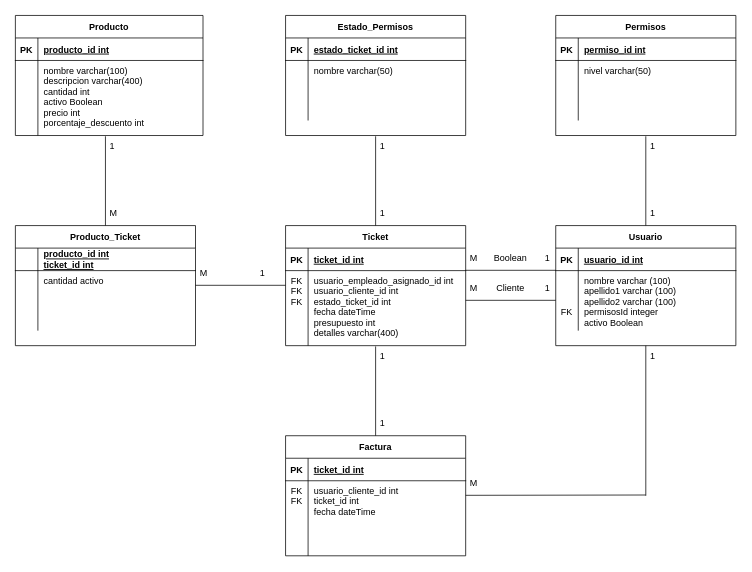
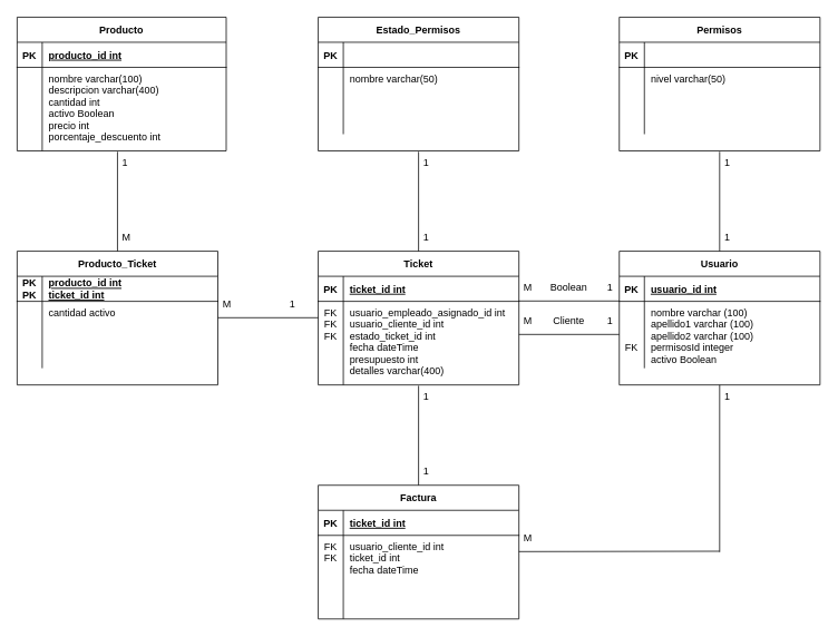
  <mxCell id="0" />
  <mxCell id="1" parent="0" />
  <mxCell id="2" value="Usuario" style="shape=table;startSize=30;container=1;collapsible=1;childLayout=tableLayout;fixedRows=1;rowLines=0;fontStyle=1;align=center;resizeLast=1;" parent="1" vertex="1"><mxGeometry x="740" y="300" width="240" height="160" as="geometry"><mxRectangle x="40" y="150" width="80" height="30" as="alternateBounds" /></mxGeometry></mxCell>
  <mxCell id="3" value="" style="shape=partialRectangle;collapsible=0;dropTarget=0;pointerEvents=0;fillColor=none;points=[[0,0.5],[1,0.5]];portConstraint=eastwest;top=0;left=0;right=0;bottom=1;" parent="2" vertex="1"><mxGeometry y="30" width="240" height="30" as="geometry" /></mxCell>
  <mxCell id="4" value="PK" style="shape=partialRectangle;overflow=hidden;connectable=0;fillColor=none;top=0;left=0;bottom=0;right=0;fontStyle=1;" parent="3" vertex="1"><mxGeometry width="30" height="30" as="geometry" /></mxCell>
  <mxCell id="5" value="usuario_id int" style="shape=partialRectangle;overflow=hidden;connectable=0;fillColor=none;top=0;left=0;bottom=0;right=0;align=left;spacingLeft=6;fontStyle=5;" parent="3" vertex="1"><mxGeometry x="30" width="210" height="30" as="geometry" /></mxCell>
  <mxCell id="6" value="" style="shape=partialRectangle;collapsible=0;dropTarget=0;pointerEvents=0;fillColor=none;points=[[0,0.5],[1,0.5]];portConstraint=eastwest;top=0;left=0;right=0;bottom=0;" parent="2" vertex="1"><mxGeometry y="60" width="240" height="80" as="geometry" /></mxCell>
  <mxCell id="7" value="&#10;&#10;&#10;FK" style="shape=partialRectangle;overflow=hidden;connectable=0;fillColor=none;top=0;left=0;bottom=0;right=0;verticalAlign=top;" parent="6" vertex="1"><mxGeometry width="30" height="80" as="geometry" /></mxCell>
  <mxCell id="8" value="nombre varchar (100)&#10;apellido1 varchar (100)&#10;apellido2 varchar (100)&#10;permisosId integer&#10;activo Boolean" style="shape=partialRectangle;overflow=hidden;connectable=0;fillColor=none;top=0;left=0;bottom=0;right=0;align=left;spacingLeft=6;labelBorderColor=none;verticalAlign=top;horizontal=1;" parent="6" vertex="1"><mxGeometry x="30" width="210" height="80" as="geometry" /></mxCell>
  <mxCell id="9" value="Permisos" style="shape=table;startSize=30;container=1;collapsible=1;childLayout=tableLayout;fixedRows=1;rowLines=0;fontStyle=1;align=center;resizeLast=1;" vertex="1" parent="1"><mxGeometry x="740" width="240" height="160" as="geometry" y="20"><mxRectangle x="40" y="150" width="80" height="30" as="alternateBounds" /></mxGeometry></mxCell>
  <mxCell id="10" value="" style="shape=partialRectangle;collapsible=0;dropTarget=0;pointerEvents=0;fillColor=none;points=[[0,0.5],[1,0.5]];portConstraint=eastwest;top=0;left=0;right=0;bottom=1;" vertex="1" parent="9"><mxGeometry y="30" width="240" height="30" as="geometry" /></mxCell>
  <mxCell id="11" value="PK" style="shape=partialRectangle;overflow=hidden;connectable=0;fillColor=none;top=0;left=0;bottom=0;right=0;fontStyle=1;" vertex="1" parent="10"><mxGeometry width="30" height="30" as="geometry" /></mxCell>
- <mxCell id="12" value="permiso_id int" style="shape=partialRectangle;overflow=hidden;connectable=0;fillColor=none;top=0;left=0;bottom=0;right=0;align=left;spacingLeft=6;fontStyle=5;" vertex="1" parent="10"><mxGeometry x="30" width="210" height="30" as="geometry" /></mxCell>
  <mxCell id="13" value="" style="shape=partialRectangle;collapsible=0;dropTarget=0;pointerEvents=0;fillColor=none;points=[[0,0.5],[1,0.5]];portConstraint=eastwest;top=0;left=0;right=0;bottom=0;" vertex="1" parent="9"><mxGeometry y="60" width="240" height="80" as="geometry" /></mxCell>
  <mxCell id="14" value="" style="shape=partialRectangle;overflow=hidden;connectable=0;fillColor=none;top=0;left=0;bottom=0;right=0;verticalAlign=top;" vertex="1" parent="13"><mxGeometry width="30" height="80" as="geometry" /></mxCell>
  <mxCell id="15" value="nivel varchar(50)" style="shape=partialRectangle;overflow=hidden;connectable=0;fillColor=none;top=0;left=0;bottom=0;right=0;align=left;spacingLeft=6;labelBorderColor=none;verticalAlign=top;horizontal=1;" vertex="1" parent="13"><mxGeometry x="30" width="210" height="80" as="geometry" /></mxCell>
  <mxCell id="16" value="Producto" style="shape=table;startSize=30;container=1;collapsible=1;childLayout=tableLayout;fixedRows=1;rowLines=0;fontStyle=1;align=center;resizeLast=1;" vertex="1" parent="1"><mxGeometry x="20" width="250" height="160" as="geometry" y="20"><mxRectangle x="40" y="150" width="80" height="30" as="alternateBounds" /></mxGeometry></mxCell>
  <mxCell id="17" value="" style="shape=partialRectangle;collapsible=0;dropTarget=0;pointerEvents=0;fillColor=none;points=[[0,0.5],[1,0.5]];portConstraint=eastwest;top=0;left=0;right=0;bottom=1;" vertex="1" parent="16"><mxGeometry y="30" width="250" height="30" as="geometry" /></mxCell>
  <mxCell id="18" value="PK" style="shape=partialRectangle;overflow=hidden;connectable=0;fillColor=none;top=0;left=0;bottom=0;right=0;fontStyle=1;" vertex="1" parent="17"><mxGeometry width="30" height="30" as="geometry" /></mxCell>
  <mxCell id="19" value="producto_id int" style="shape=partialRectangle;overflow=hidden;connectable=0;fillColor=none;top=0;left=0;bottom=0;right=0;align=left;spacingLeft=6;fontStyle=5;" vertex="1" parent="17"><mxGeometry x="30" width="220" height="30" as="geometry" /></mxCell>
  <mxCell id="20" value="" style="shape=partialRectangle;collapsible=0;dropTarget=0;pointerEvents=0;fillColor=none;points=[[0,0.5],[1,0.5]];portConstraint=eastwest;top=0;left=0;right=0;bottom=0;" vertex="1" parent="16"><mxGeometry y="60" width="250" height="100" as="geometry" /></mxCell>
  <mxCell id="21" value="" style="shape=partialRectangle;overflow=hidden;connectable=0;fillColor=none;top=0;left=0;bottom=0;right=0;verticalAlign=top;" vertex="1" parent="20"><mxGeometry width="30" height="100" as="geometry" /></mxCell>
  <mxCell id="22" value="nombre varchar(100)&#10;descripcion varchar(400)&#10;cantidad int&#10;activo Boolean&#10;precio int&#10;porcentaje_descuento int" style="shape=partialRectangle;overflow=hidden;connectable=0;fillColor=none;top=0;left=0;bottom=0;right=0;align=left;spacingLeft=6;labelBorderColor=none;verticalAlign=top;horizontal=1;" vertex="1" parent="20"><mxGeometry x="30" width="220" height="100" as="geometry" /></mxCell>
  <mxCell id="23" value="Ticket" style="shape=table;startSize=30;container=1;collapsible=1;childLayout=tableLayout;fixedRows=1;rowLines=0;fontStyle=1;align=center;resizeLast=1;" vertex="1" parent="1"><mxGeometry y="300" width="240" height="160" as="geometry" x="380"><mxRectangle x="40" y="150" width="80" height="30" as="alternateBounds" /></mxGeometry></mxCell>
  <mxCell id="24" value="" style="shape=partialRectangle;collapsible=0;dropTarget=0;pointerEvents=0;fillColor=none;points=[[0,0.5],[1,0.5]];portConstraint=eastwest;top=0;left=0;right=0;bottom=1;" vertex="1" parent="23"><mxGeometry y="30" width="240" height="30" as="geometry" /></mxCell>
  <mxCell id="25" value="PK" style="shape=partialRectangle;overflow=hidden;connectable=0;fillColor=none;top=0;left=0;bottom=0;right=0;fontStyle=1;" vertex="1" parent="24"><mxGeometry width="30" height="30" as="geometry" /></mxCell>
  <mxCell id="26" value="ticket_id int" style="shape=partialRectangle;overflow=hidden;connectable=0;fillColor=none;top=0;left=0;bottom=0;right=0;align=left;spacingLeft=6;fontStyle=5;" vertex="1" parent="24"><mxGeometry x="30" width="210" height="30" as="geometry" /></mxCell>
  <mxCell id="27" value="" style="shape=partialRectangle;collapsible=0;dropTarget=0;pointerEvents=0;fillColor=none;points=[[0,0.5],[1,0.5]];portConstraint=eastwest;top=0;left=0;right=0;bottom=0;" vertex="1" parent="23"><mxGeometry y="60" width="240" height="100" as="geometry" /></mxCell>
  <mxCell id="28" value="FK&#10;FK&#10;FK" style="shape=partialRectangle;overflow=hidden;connectable=0;fillColor=none;top=0;left=0;bottom=0;right=0;verticalAlign=top;" vertex="1" parent="27"><mxGeometry width="30" height="100" as="geometry" /></mxCell>
  <mxCell id="29" value="usuario_empleado_asignado_id int&#10;usuario_cliente_id int&#10;estado_ticket_id int&#10;fecha dateTime&#10;presupuesto int&#10;detalles varchar(400)" style="shape=partialRectangle;overflow=hidden;connectable=0;fillColor=none;top=0;left=0;bottom=0;right=0;align=left;spacingLeft=6;labelBorderColor=none;verticalAlign=top;horizontal=1;" vertex="1" parent="27"><mxGeometry x="30" width="210" height="100" as="geometry" /></mxCell>
  <mxCell id="30" value="Estado_Permisos" style="shape=table;startSize=30;container=1;collapsible=1;childLayout=tableLayout;fixedRows=1;rowLines=0;fontStyle=1;align=center;resizeLast=1;" vertex="1" parent="1"><mxGeometry width="240" height="160" as="geometry" x="380" y="20"><mxRectangle x="40" y="150" width="80" height="30" as="alternateBounds" /></mxGeometry></mxCell>
  <mxCell id="31" value="" style="shape=partialRectangle;collapsible=0;dropTarget=0;pointerEvents=0;fillColor=none;points=[[0,0.5],[1,0.5]];portConstraint=eastwest;top=0;left=0;right=0;bottom=1;" vertex="1" parent="30"><mxGeometry y="30" width="240" height="30" as="geometry" /></mxCell>
  <mxCell id="32" value="PK" style="shape=partialRectangle;overflow=hidden;connectable=0;fillColor=none;top=0;left=0;bottom=0;right=0;fontStyle=1;" vertex="1" parent="31"><mxGeometry width="30" height="30" as="geometry" /></mxCell>
- <mxCell id="33" value="estado_ticket_id int" style="shape=partialRectangle;overflow=hidden;connectable=0;fillColor=none;top=0;left=0;bottom=0;right=0;align=left;spacingLeft=6;fontStyle=5;" vertex="1" parent="31"><mxGeometry x="30" width="210" height="30" as="geometry" /></mxCell>
  <mxCell id="34" value="" style="shape=partialRectangle;collapsible=0;dropTarget=0;pointerEvents=0;fillColor=none;points=[[0,0.5],[1,0.5]];portConstraint=eastwest;top=0;left=0;right=0;bottom=0;" vertex="1" parent="30"><mxGeometry y="60" width="240" height="80" as="geometry" /></mxCell>
  <mxCell id="35" value="" style="shape=partialRectangle;overflow=hidden;connectable=0;fillColor=none;top=0;left=0;bottom=0;right=0;verticalAlign=top;" vertex="1" parent="34"><mxGeometry width="30" height="80" as="geometry" /></mxCell>
  <mxCell id="36" value="nombre varchar(50)" style="shape=partialRectangle;overflow=hidden;connectable=0;fillColor=none;top=0;left=0;bottom=0;right=0;align=left;spacingLeft=6;labelBorderColor=none;verticalAlign=top;horizontal=1;" vertex="1" parent="34"><mxGeometry x="30" width="210" height="80" as="geometry" /></mxCell>
  <mxCell id="37" value="Producto_Ticket" style="shape=table;startSize=30;container=1;collapsible=1;childLayout=tableLayout;fixedRows=1;rowLines=0;fontStyle=1;align=center;resizeLast=1;" vertex="1" parent="1"><mxGeometry x="20" y="300" width="240" height="160" as="geometry"><mxRectangle x="40" y="150" width="80" height="30" as="alternateBounds" /></mxGeometry></mxCell>
  <mxCell id="38" value="" style="shape=partialRectangle;collapsible=0;dropTarget=0;pointerEvents=0;fillColor=none;points=[[0,0.5],[1,0.5]];portConstraint=eastwest;top=0;left=0;right=0;bottom=1;" vertex="1" parent="37"><mxGeometry y="30" width="240" height="30" as="geometry" /></mxCell>
+ <mxCell id="39" value="PK&#10;PK" style="shape=partialRectangle;overflow=hidden;connectable=0;fillColor=none;top=0;left=0;bottom=0;right=0;fontStyle=1;" vertex="1" parent="38"><mxGeometry width="30" height="30" as="geometry" /></mxCell>
  <mxCell id="40" value="producto_id int&#10;ticket_id int" style="shape=partialRectangle;overflow=hidden;connectable=0;fillColor=none;top=0;left=0;bottom=0;right=0;align=left;spacingLeft=6;fontStyle=5;" vertex="1" parent="38"><mxGeometry x="30" width="210" height="30" as="geometry" /></mxCell>
  <mxCell id="41" value="" style="shape=partialRectangle;collapsible=0;dropTarget=0;pointerEvents=0;fillColor=none;points=[[0,0.5],[1,0.5]];portConstraint=eastwest;top=0;left=0;right=0;bottom=0;" vertex="1" parent="37"><mxGeometry y="60" width="240" height="80" as="geometry" /></mxCell>
  <mxCell id="42" value="" style="shape=partialRectangle;overflow=hidden;connectable=0;fillColor=none;top=0;left=0;bottom=0;right=0;verticalAlign=top;" vertex="1" parent="41"><mxGeometry width="30" height="80" as="geometry" /></mxCell>
  <mxCell id="43" value="cantidad activo" style="shape=partialRectangle;overflow=hidden;connectable=0;fillColor=none;top=0;left=0;bottom=0;right=0;align=left;spacingLeft=6;labelBorderColor=none;verticalAlign=top;horizontal=1;" vertex="1" parent="41"><mxGeometry x="30" width="210" height="80" as="geometry" /></mxCell>
  <mxCell id="44" value="Factura" style="shape=table;startSize=30;container=1;collapsible=1;childLayout=tableLayout;fixedRows=1;rowLines=0;fontStyle=1;align=center;resizeLast=1;" vertex="1" parent="1"><mxGeometry y="580" width="240" height="160" as="geometry" x="380"><mxRectangle x="40" y="150" width="80" height="30" as="alternateBounds" /></mxGeometry></mxCell>
  <mxCell id="45" value="" style="shape=partialRectangle;collapsible=0;dropTarget=0;pointerEvents=0;fillColor=none;points=[[0,0.5],[1,0.5]];portConstraint=eastwest;top=0;left=0;right=0;bottom=1;" vertex="1" parent="44"><mxGeometry y="30" width="240" height="30" as="geometry" /></mxCell>
  <mxCell id="46" value="PK" style="shape=partialRectangle;overflow=hidden;connectable=0;fillColor=none;top=0;left=0;bottom=0;right=0;fontStyle=1;" vertex="1" parent="45"><mxGeometry width="30" height="30" as="geometry" /></mxCell>
  <mxCell id="47" value="ticket_id int" style="shape=partialRectangle;overflow=hidden;connectable=0;fillColor=none;top=0;left=0;bottom=0;right=0;align=left;spacingLeft=6;fontStyle=5;" vertex="1" parent="45"><mxGeometry x="30" width="210" height="30" as="geometry" /></mxCell>
  <mxCell id="48" value="" style="shape=partialRectangle;collapsible=0;dropTarget=0;pointerEvents=0;fillColor=none;points=[[0,0.5],[1,0.5]];portConstraint=eastwest;top=0;left=0;right=0;bottom=0;" vertex="1" parent="44"><mxGeometry y="60" width="240" height="100" as="geometry" /></mxCell>
  <mxCell id="49" value="FK&#10;FK" style="shape=partialRectangle;overflow=hidden;connectable=0;fillColor=none;top=0;left=0;bottom=0;right=0;verticalAlign=top;" vertex="1" parent="48"><mxGeometry width="30" height="100" as="geometry" /></mxCell>
  <mxCell id="50" value="usuario_cliente_id int&#10;ticket_id int&#10;fecha dateTime&#10;" style="shape=partialRectangle;overflow=hidden;connectable=0;fillColor=none;top=0;left=0;bottom=0;right=0;align=left;spacingLeft=6;labelBorderColor=none;verticalAlign=top;horizontal=1;" vertex="1" parent="48"><mxGeometry x="30" width="210" height="100" as="geometry" /></mxCell>
  <mxCell id="51" value="" style="endArrow=none;html=1;rounded=0;" edge="1" parent="1"><mxGeometry relative="1" as="geometry"><mxPoint x="260" y="379.58" as="sourcePoint" /><mxPoint y="379.58" as="targetPoint" x="380" /></mxGeometry></mxCell>
  <mxCell id="52" value="" style="endArrow=none;html=1;rounded=0;exitX=0.5;exitY=0;exitDx=0;exitDy=0;" edge="1" parent="1" source="37"><mxGeometry relative="1" as="geometry"><mxPoint x="130" y="230" as="sourcePoint" /><mxPoint x="140" y="181" as="targetPoint" /></mxGeometry></mxCell>
  <mxCell id="53" value="1" style="text;strokeColor=none;fillColor=none;spacingLeft=4;spacingRight=4;overflow=hidden;rotatable=0;points=[[0,0.5],[1,0.5]];portConstraint=eastwest;fontSize=12;verticalAlign=top;html=0;" vertex="1" parent="1"><mxGeometry x="140" y="180" width="40" height="30" as="geometry" /></mxCell>
  <mxCell id="54" value="M" style="text;strokeColor=none;fillColor=none;spacingLeft=4;spacingRight=4;overflow=hidden;rotatable=0;points=[[0,0.5],[1,0.5]];portConstraint=eastwest;fontSize=12;verticalAlign=top;html=0;" vertex="1" parent="1"><mxGeometry x="140" y="270" width="40" height="30" as="geometry" /></mxCell>
  <mxCell id="55" value="M" style="text;strokeColor=none;fillColor=none;spacingLeft=4;spacingRight=4;overflow=hidden;rotatable=0;points=[[0,0.5],[1,0.5]];portConstraint=eastwest;fontSize=12;verticalAlign=top;html=0;" vertex="1" parent="1"><mxGeometry x="260" y="350" width="40" height="30" as="geometry" /></mxCell>
  <mxCell id="56" value="1" style="text;strokeColor=none;fillColor=none;spacingLeft=4;spacingRight=4;overflow=hidden;rotatable=0;points=[[0,0.5],[1,0.5]];portConstraint=eastwest;fontSize=12;verticalAlign=top;html=0;" vertex="1" parent="1"><mxGeometry x="340" y="350" width="40" height="30" as="geometry" /></mxCell>
  <mxCell id="57" value="" style="endArrow=none;html=1;rounded=0;" edge="1" parent="1"><mxGeometry relative="1" as="geometry"><mxPoint x="620" y="359.58" as="sourcePoint" /><mxPoint x="740" y="359.58" as="targetPoint" /></mxGeometry></mxCell>
  <mxCell id="58" value="M" style="text;strokeColor=none;fillColor=none;spacingLeft=4;spacingRight=4;overflow=hidden;rotatable=0;points=[[0,0.5],[1,0.5]];portConstraint=eastwest;fontSize=12;verticalAlign=top;html=0;" vertex="1" parent="1"><mxGeometry x="620" y="330" width="40" height="30" as="geometry" /></mxCell>
  <mxCell id="59" value="1" style="text;strokeColor=none;fillColor=none;spacingLeft=4;spacingRight=4;overflow=hidden;rotatable=0;points=[[0,0.5],[1,0.5]];portConstraint=eastwest;fontSize=12;verticalAlign=top;html=0;" vertex="1" parent="1"><mxGeometry x="720" y="330" width="40" height="30" as="geometry" /></mxCell>
  <mxCell id="60" value="" style="endArrow=none;html=1;rounded=0;exitX=0.5;exitY=0;exitDx=0;exitDy=0;" edge="1" parent="1"><mxGeometry relative="1" as="geometry"><mxPoint x="500" y="300" as="sourcePoint" /><mxPoint x="500" y="181" as="targetPoint" /></mxGeometry></mxCell>
  <mxCell id="61" value="1" style="text;strokeColor=none;fillColor=none;spacingLeft=4;spacingRight=4;overflow=hidden;rotatable=0;points=[[0,0.5],[1,0.5]];portConstraint=eastwest;fontSize=12;verticalAlign=top;html=0;" vertex="1" parent="1"><mxGeometry x="500" y="180" width="40" height="30" as="geometry" /></mxCell>
  <mxCell id="62" value="1" style="text;strokeColor=none;fillColor=none;spacingLeft=4;spacingRight=4;overflow=hidden;rotatable=0;points=[[0,0.5],[1,0.5]];portConstraint=eastwest;fontSize=12;verticalAlign=top;html=0;" vertex="1" parent="1"><mxGeometry x="500" y="270" width="40" height="30" as="geometry" /></mxCell>
  <mxCell id="63" value="" style="endArrow=none;html=1;rounded=0;exitX=0.5;exitY=0;exitDx=0;exitDy=0;" edge="1" parent="1"><mxGeometry relative="1" as="geometry"><mxPoint x="860" y="300" as="sourcePoint" /><mxPoint x="860" y="181" as="targetPoint" /></mxGeometry></mxCell>
  <mxCell id="64" value="1" style="text;strokeColor=none;fillColor=none;spacingLeft=4;spacingRight=4;overflow=hidden;rotatable=0;points=[[0,0.5],[1,0.5]];portConstraint=eastwest;fontSize=12;verticalAlign=top;html=0;" vertex="1" parent="1"><mxGeometry x="860" y="180" width="40" height="30" as="geometry" /></mxCell>
  <mxCell id="65" value="1" style="text;strokeColor=none;fillColor=none;spacingLeft=4;spacingRight=4;overflow=hidden;rotatable=0;points=[[0,0.5],[1,0.5]];portConstraint=eastwest;fontSize=12;verticalAlign=top;html=0;" vertex="1" parent="1"><mxGeometry x="860" y="270" width="40" height="30" as="geometry" /></mxCell>
  <mxCell id="66" value="" style="endArrow=none;html=1;rounded=0;exitX=0.5;exitY=0;exitDx=0;exitDy=0;" edge="1" parent="1"><mxGeometry relative="1" as="geometry"><mxPoint x="500" y="580" as="sourcePoint" /><mxPoint x="500" y="461" as="targetPoint" /></mxGeometry></mxCell>
  <mxCell id="67" value="1" style="text;strokeColor=none;fillColor=none;spacingLeft=4;spacingRight=4;overflow=hidden;rotatable=0;points=[[0,0.5],[1,0.5]];portConstraint=eastwest;fontSize=12;verticalAlign=top;html=0;" vertex="1" parent="1"><mxGeometry x="500" y="460" width="40" height="30" as="geometry" /></mxCell>
  <mxCell id="68" value="1" style="text;strokeColor=none;fillColor=none;spacingLeft=4;spacingRight=4;overflow=hidden;rotatable=0;points=[[0,0.5],[1,0.5]];portConstraint=eastwest;fontSize=12;verticalAlign=top;html=0;" vertex="1" parent="1"><mxGeometry x="500" y="550" width="40" height="30" as="geometry" /></mxCell>
  <mxCell id="69" value="" style="endArrow=none;html=1;rounded=0;" edge="1" parent="1"><mxGeometry relative="1" as="geometry"><mxPoint x="620" y="659.41" as="sourcePoint" /><mxPoint x="860" y="659" as="targetPoint" /></mxGeometry></mxCell>
  <mxCell id="70" value="" style="endArrow=none;html=1;rounded=0;" edge="1" parent="1"><mxGeometry relative="1" as="geometry"><mxPoint x="860" y="660" as="sourcePoint" /><mxPoint x="860" y="460" as="targetPoint" /></mxGeometry></mxCell>
  <mxCell id="71" value="M" style="text;strokeColor=none;fillColor=none;spacingLeft=4;spacingRight=4;overflow=hidden;rotatable=0;points=[[0,0.5],[1,0.5]];portConstraint=eastwest;fontSize=12;verticalAlign=top;html=0;" vertex="1" parent="1"><mxGeometry x="620" y="630" width="40" height="30" as="geometry" /></mxCell>
  <mxCell id="72" value="1" style="text;strokeColor=none;fillColor=none;spacingLeft=4;spacingRight=4;overflow=hidden;rotatable=0;points=[[0,0.5],[1,0.5]];portConstraint=eastwest;fontSize=12;verticalAlign=top;html=0;" vertex="1" parent="1"><mxGeometry x="860" y="460" width="40" height="30" as="geometry" /></mxCell>
  <mxCell id="73" value="" style="endArrow=none;html=1;rounded=0;" edge="1" parent="1"><mxGeometry relative="1" as="geometry"><mxPoint x="620" y="399.58" as="sourcePoint" /><mxPoint x="740" y="399.58" as="targetPoint" /></mxGeometry></mxCell>
  <mxCell id="74" value="M" style="text;strokeColor=none;fillColor=none;spacingLeft=4;spacingRight=4;overflow=hidden;rotatable=0;points=[[0,0.5],[1,0.5]];portConstraint=eastwest;fontSize=12;verticalAlign=top;html=0;" vertex="1" parent="1"><mxGeometry x="620" y="370" width="40" height="30" as="geometry" /></mxCell>
  <mxCell id="75" value="1" style="text;strokeColor=none;fillColor=none;spacingLeft=4;spacingRight=4;overflow=hidden;rotatable=0;points=[[0,0.5],[1,0.5]];portConstraint=eastwest;fontSize=12;verticalAlign=top;html=0;" vertex="1" parent="1"><mxGeometry x="720" y="370" width="40" height="30" as="geometry" /></mxCell>
  <mxCell id="76" value="Boolean" style="text;strokeColor=none;fillColor=none;spacingLeft=4;spacingRight=4;overflow=hidden;rotatable=0;points=[[0,0.5],[1,0.5]];portConstraint=eastwest;fontSize=12;verticalAlign=top;html=0;align=center;" vertex="1" parent="1"><mxGeometry x="641" y="330" width="78" height="30" as="geometry" /></mxCell>
  <mxCell id="77" value="Cliente" style="text;strokeColor=none;fillColor=none;spacingLeft=4;spacingRight=4;overflow=hidden;rotatable=0;points=[[0,0.5],[1,0.5]];portConstraint=eastwest;fontSize=12;verticalAlign=top;html=0;align=center;" vertex="1" parent="1"><mxGeometry x="641" y="370" width="78" height="30" as="geometry" /></mxCell>
